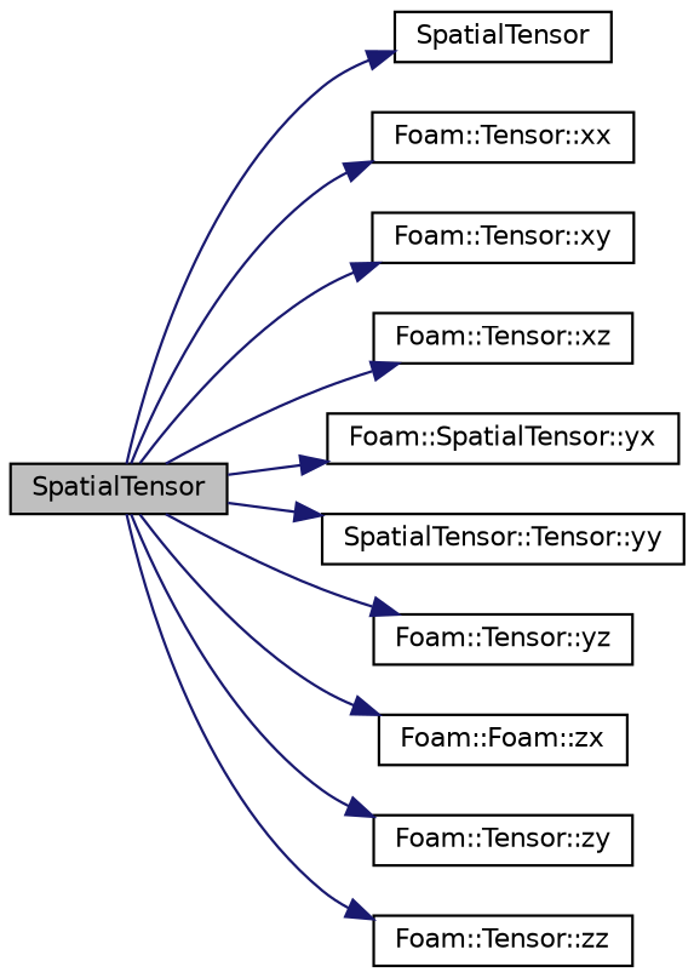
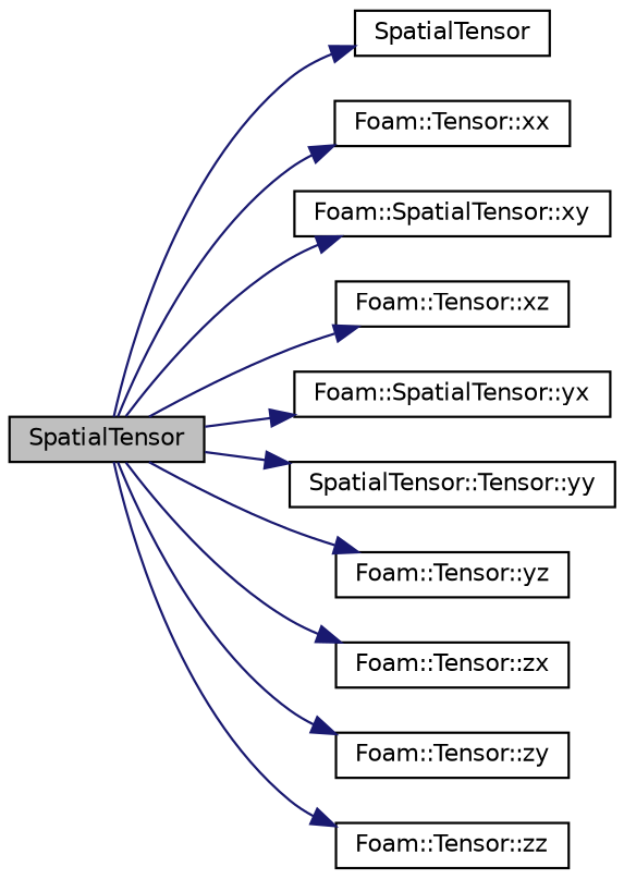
  digraph {
    rankdir=LR
    node [color=black fontname=Helvetica fontsize=10 shape=record]
    edge [color=midnightblue fontname=Helvetica fontsize=10 labelfontname=Helvetica labelfontsize=10 style=solid]
    n1 [fillcolor=grey75 fontcolor=black height=0.2 label=SpatialTensor style=filled width=0.4]
    n2 [height=0.2 label=SpatialTensor width=0.4]
    n3 [height=0.2 label="Foam::Tensor::xx" width=0.4]
-   n4 [height=0.2 label="Foam::Tensor::xy" width=0.4]
+   n4 [height=0.2 label="Foam::SpatialTensor::xy" width=0.4]
    n5 [height=0.2 label="Foam::Tensor::xz" width=0.4]
    n6 [height=0.2 label="Foam::SpatialTensor::yx" width=0.4]
    n7 [height=0.2 label="SpatialTensor::Tensor::yy" width=0.4]
    n8 [height=0.2 label="Foam::Tensor::yz" width=0.4]
-   n9 [height=0.2 label="Foam::Foam::zx" width=0.4]
+   n9 [height=0.2 label="Foam::Tensor::zx" width=0.4]
    n10 [height=0.2 label="Foam::Tensor::zy" width=0.4]
    n11 [height=0.2 label="Foam::Tensor::zz" width=0.4]
    n1 -> n2
    n1 -> n3
    n1 -> n4
    n1 -> n5
    n1 -> n6
    n1 -> n7
    n1 -> n8
    n1 -> n9
    n1 -> n10
    n1 -> n11
  }
